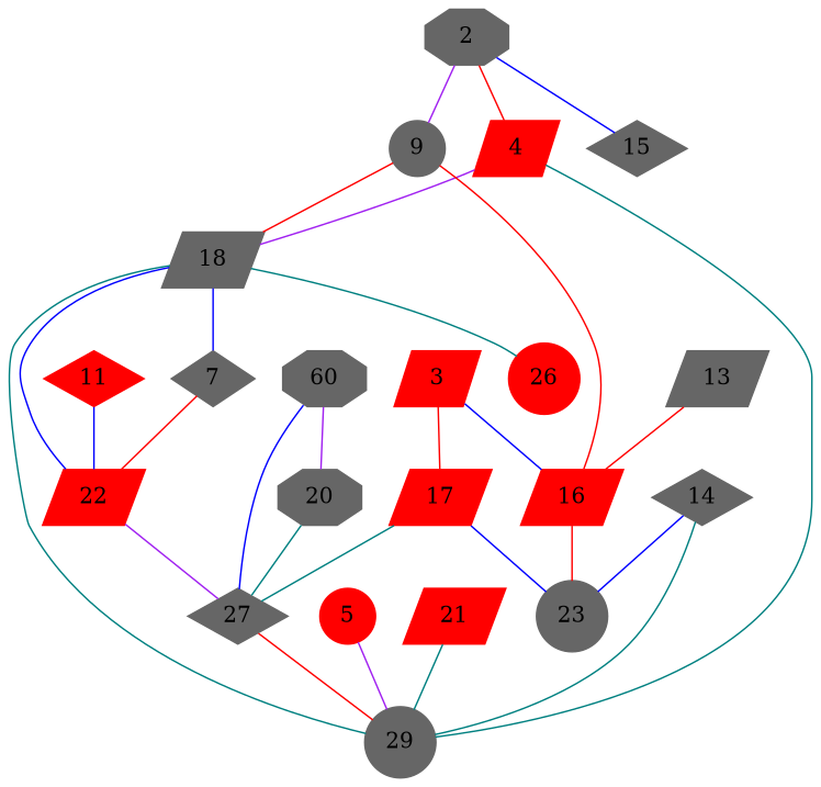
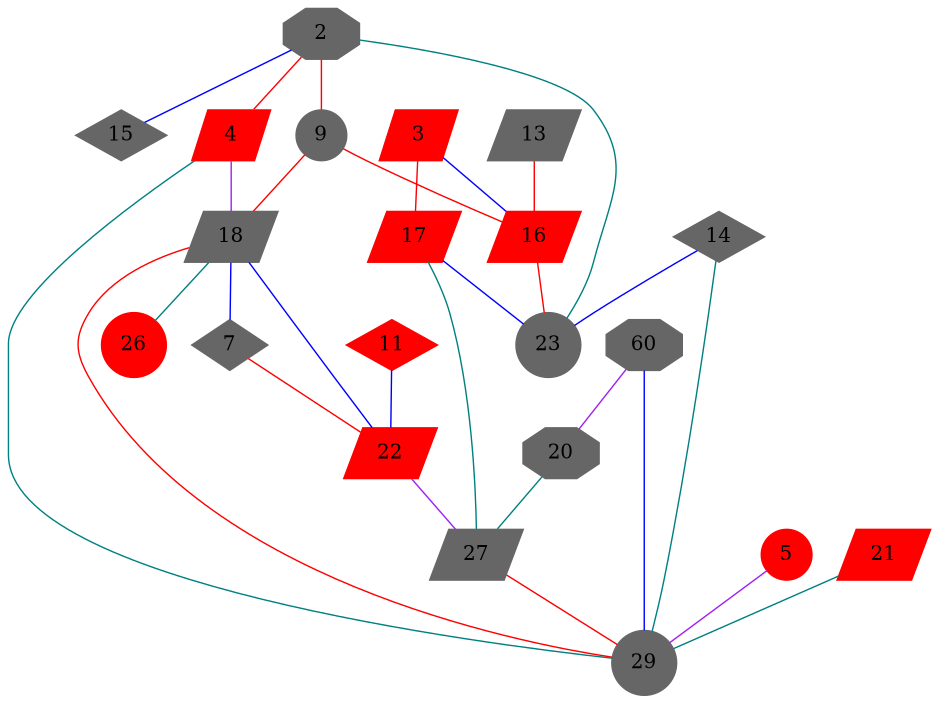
  graph {
    fontname="DejaVu Serif"
    node [color=gray40 fontname="DejaVu Serif" shape=parallelogram style=filled]
    edge [color=red fontname="DejaVu Serif" weight=1.0]
    2 [shape=octagon]
    4 [color=red]
    9 [shape=circle]
    15 [shape=diamond]
    23 [shape=circle]
    18
    29 [shape=circle]
    16 [color=red]
    3 [color=red]
    17 [color=red]
-   27 [shape=diamond]
+   27
    7 [shape=diamond]
    22 [color=red]
    26 [color=red shape=circle]
    5 [color=red shape=circle]
    n16 [label=60 shape=octagon]
    20 [shape=octagon]
    11 [color=red shape=diamond]
    13
    14 [shape=diamond]
    21 [color=red]
    2 -- 4
-   2 -- 9 [color=purple weight=2.0]
+   2 -- 9 [weight=2.0]
    2 -- 15 [color=blue]
+   2 -- 23 [color=teal]
    4 -- 18 [color=purple]
    4 -- 29 [color=teal]
    9 -- 18
    9 -- 16
-   18 -- 29 [color=teal]
+   18 -- 29
    18 -- 7 [color=blue]
    18 -- 22 [color=blue weight=2.0]
    18 -- 26 [color=teal]
    16 -- 23
    3 -- 16 [color=blue]
    3 -- 17
    17 -- 23 [color=blue]
    17 -- 27 [color=teal]
    27 -- 29
    7 -- 22
    22 -- 27 [color=purple weight=2.0]
    5 -- 29 [color=purple]
-   n16 -- 27 [color=blue]
+   n16 -- 29 [color=blue]
    n16 -- 20 [color=purple]
    20 -- 27 [color=teal]
    11 -- 22 [color=blue weight=2.0]
    13 -- 16
    14 -- 23 [color=blue]
    14 -- 29 [color=teal]
    21 -- 29 [color=teal]
  }
